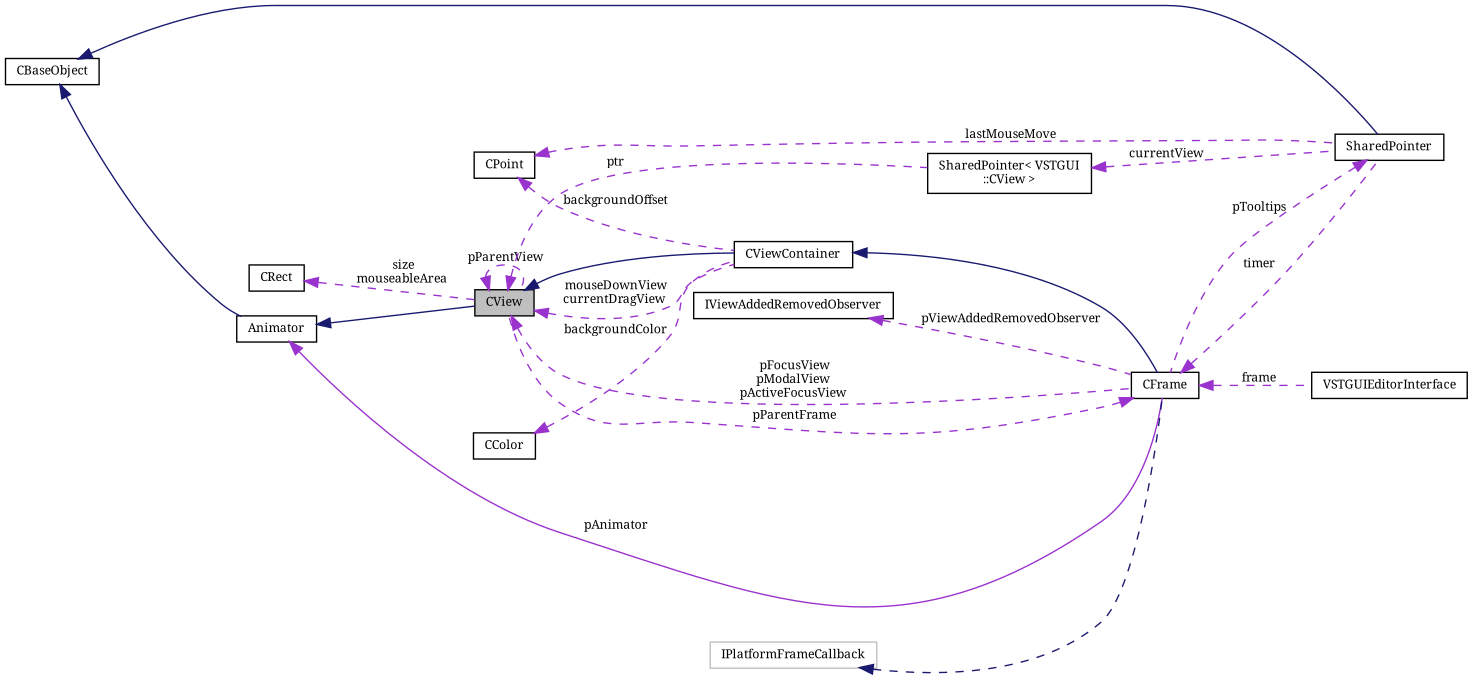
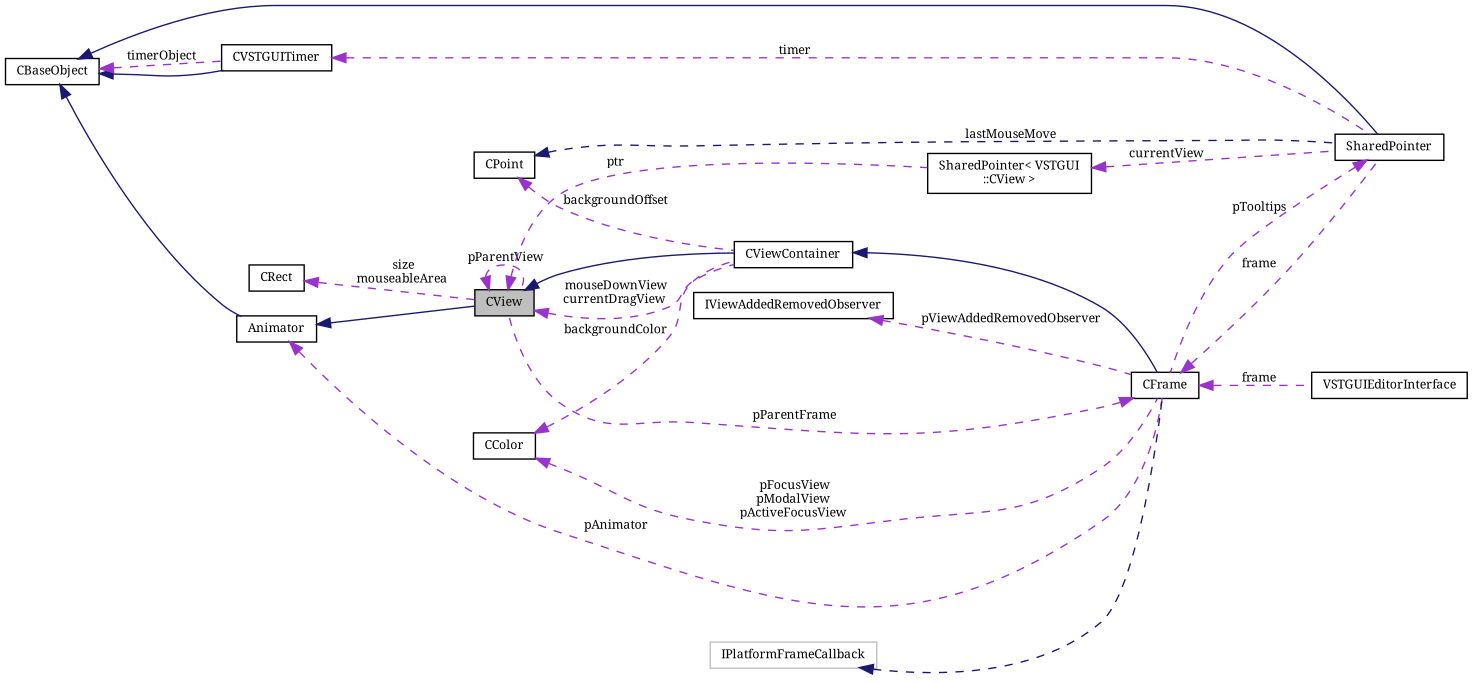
  digraph {
    fontname="Noto Serif"
    rankdir=LR
    node [color=black fontname="Noto Serif" fontsize=9 shape=record]
    edge [color=darkorchid3 dir=back fontname="Noto Serif" fontsize=9 labelfontname=Arial labelfontsize=9 style=dashed]
    n1 [fillcolor=grey75 fontcolor=black height=0.2 label=CView style=filled width=0.4]
    n2 [height=0.2 label=CFrame width=0.4]
    n3 [height=0.2 label=CViewContainer width=0.4]
    n4 [height=0.2 label="SharedPointer\< VSTGUI\l::CView \>" width=0.4]
    n5 [height=0.2 label=SharedPointer width=0.4]
    n6 [height=0.2 label=VSTGUIEditorInterface width=0.4]
    n7 [height=0.2 label=CBaseObject width=0.4]
    n8 [height=0.2 label=Animator width=0.4]
+   n9 [height=0.2 label=CVSTGUITimer width=0.4]
    n10 [height=0.2 label=CPoint width=0.4]
    n11 [height=0.2 label=CColor width=0.4]
    n12 [height=0.2 label=CRect width=0.4]
    n13 [color=grey75 height=0.2 label=IPlatformFrameCallback width=0.4]
    n14 [height=0.2 label=IViewAddedRemovedObserver width=0.4]
    n1 -> n1 [label=" pParentView"]
-   n1 -> n2 [label=" pFocusView\npModalView\npActiveFocusView"]
+   n11 -> n2 [label=" pFocusView\npModalView\npActiveFocusView"]
    n1 -> n3 [color=midnightblue style=solid]
    n1 -> n3 [label=" mouseDownView\ncurrentDragView"]
    n1 -> n4 [label=" ptr"]
    n2 -> n1 [label=" pParentFrame"]
-   n2 -> n5 [label=" timer"]
+   n2 -> n5 [label=" frame"]
    n2 -> n6 [label=" frame"]
    n3 -> n2 [color=midnightblue style=solid]
    n4 -> n5 [label=" currentView"]
    n5 -> n2 [label=" pTooltips"]
    n7 -> n5 [color=midnightblue style=solid]
    n7 -> n8 [color=midnightblue style=solid]
+   n7 -> n9 [color=midnightblue style=solid]
+   n7 -> n9 [label=" timerObject"]
    n8 -> n1 [color=midnightblue style=solid]
-   n8 -> n2 [label=" pAnimator" style=solid]
+   n8 -> n2 [label=" pAnimator"]
+   n9 -> n5 [label=" timer"]
    n10 -> n3 [label=" backgroundOffset"]
-   n10 -> n5 [label=" lastMouseMove"]
+   n10 -> n5 [color=midnightblue label=" lastMouseMove"]
    n11 -> n3 [label=" backgroundColor"]
    n12 -> n1 [label=" size\nmouseableArea"]
    n13 -> n2 [color=midnightblue]
    n14 -> n2 [label=" pViewAddedRemovedObserver"]
  }
